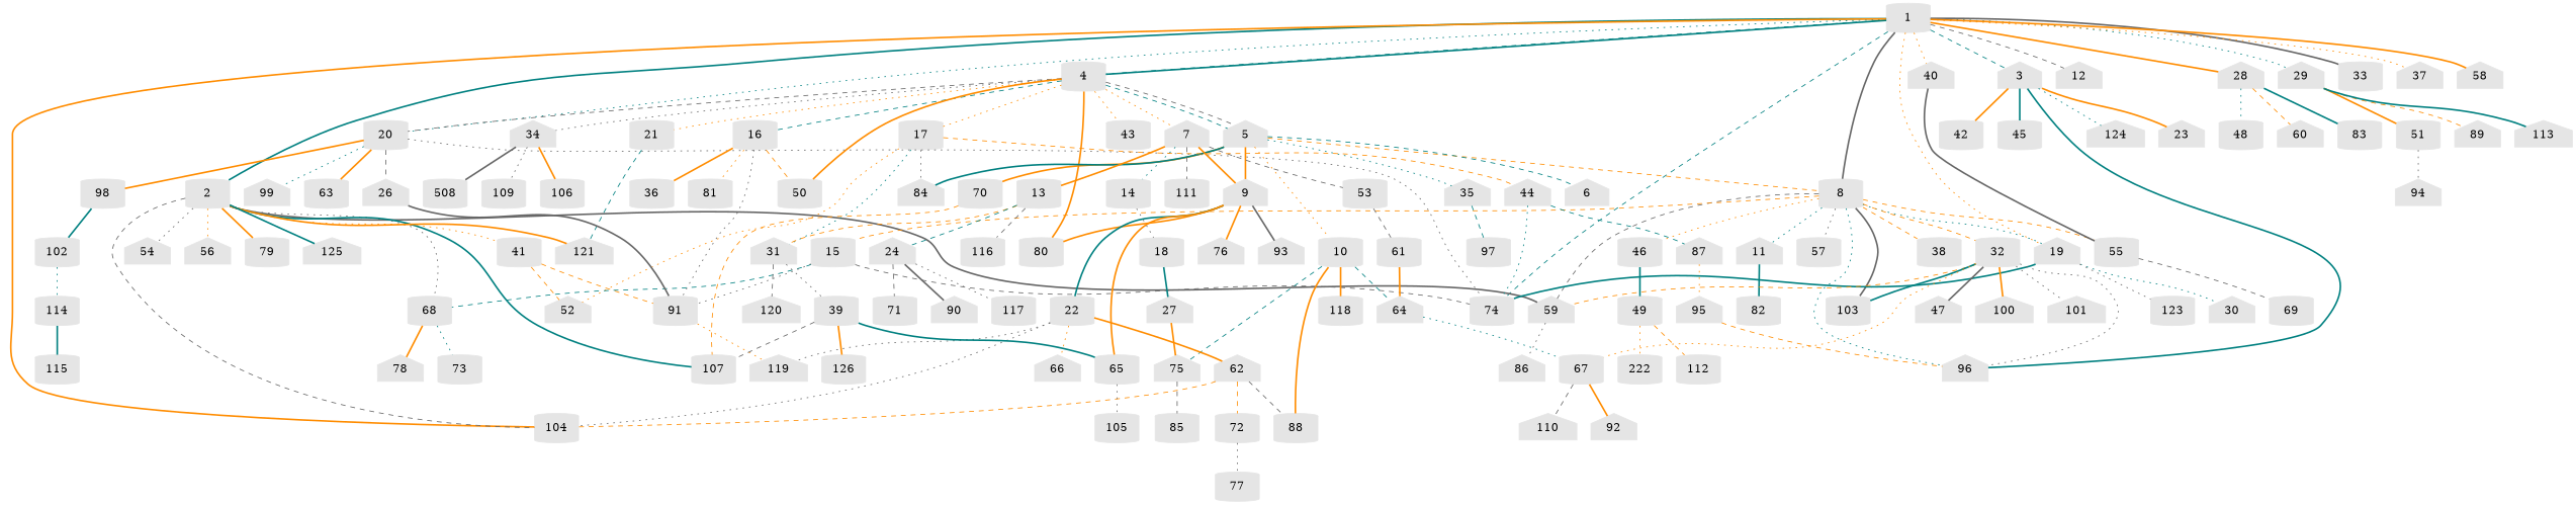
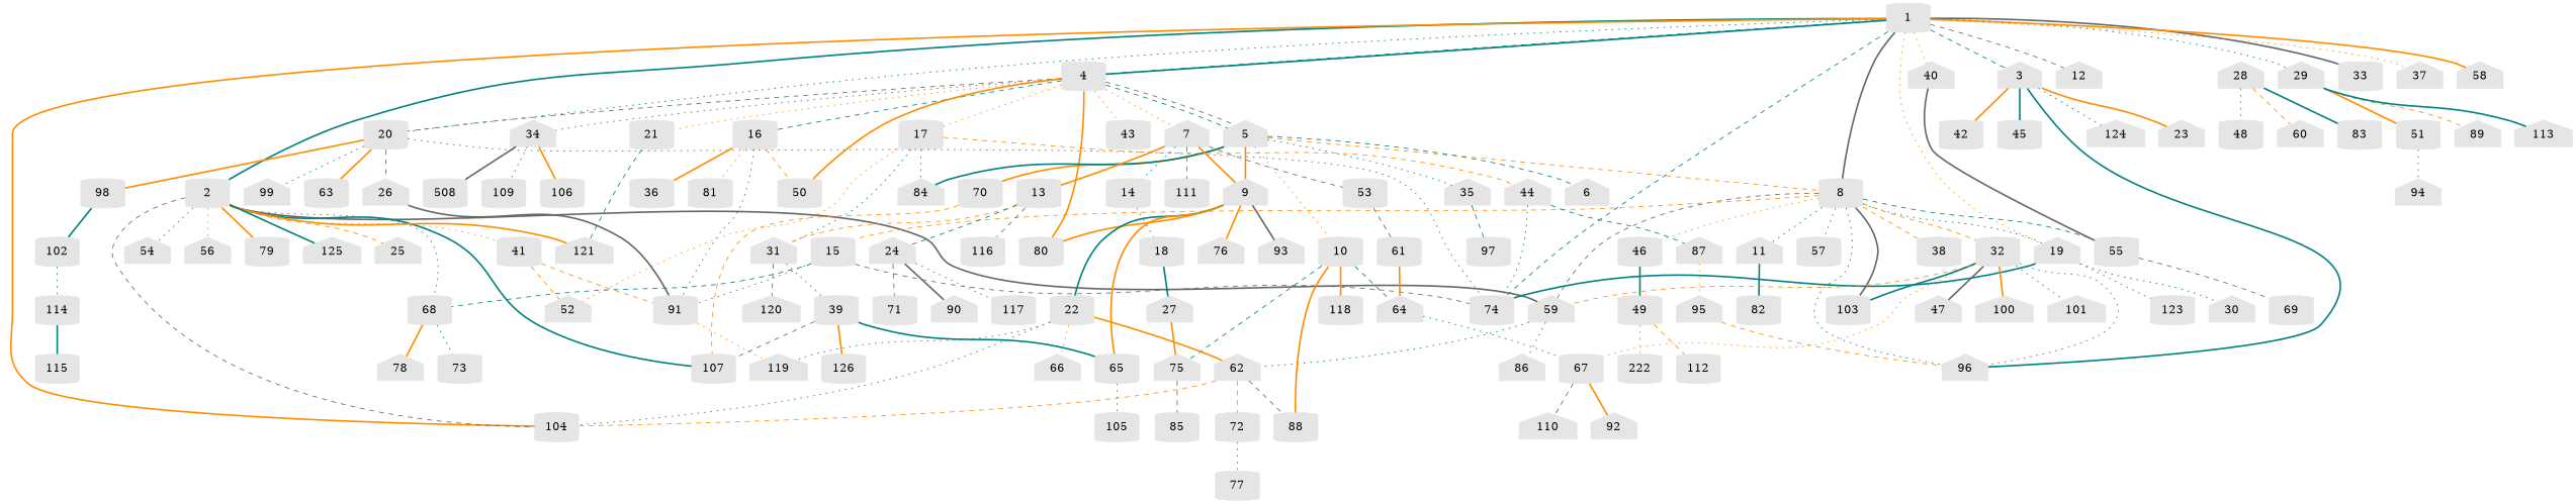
  graph {
    node [color=gray90 shape=cylinder style=filled]
    edge [color=darkorange style=bold]
    1
    2
    3 [shape=house]
    4
    8
    12 [shape=house]
    19 [shape=house]
    20
    28 [shape=house]
    29 [shape=house]
    33
    37 [shape=house]
    40 [shape=house]
    58 [shape=house]
    74
    104
+   25 [shape=house]
    41
    54 [shape=house]
    56 [shape=house]
    59 [shape=house]
    68
    79
    107
    121 [shape=house]
    125 [shape=house]
    23 [shape=house]
    42
    45
    96 [shape=house]
    124 [shape=house]
    5 [shape=house]
    7 [shape=house]
    16
    17
    21
    34 [shape=house]
    43
    50
    80
    11 [shape=house]
    15
    32
    38
    46
    55
    57
    103
    30 [shape=house]
    123
    26 [shape=house]
    63
    98
    99 [shape=house]
    48
    60 [shape=house]
    83
    51
    89 [shape=house]
    113 [shape=house]
    91
    52 [shape=house]
    62 [shape=house]
    86 [shape=house]
    73
    78 [shape=house]
    6 [shape=house]
    9 [shape=house]
    10
    35 [shape=house]
    70
    84 [shape=house]
    13
    14
    53
    111
    36
    81
    31 [shape=house]
    44 [shape=house]
    106
    n82 [label=508]
    109
    22
    65
    76 [shape=house]
    93 [shape=house]
    64 [shape=house]
    75 [shape=house]
    88
    118
    97
    24 [shape=house]
    116
    18
    61
    82
    47 [shape=house]
    67
    100 [shape=house]
    101 [shape=house]
    49
    69
    66 [shape=house]
    119 [shape=house]
    105
    85
    71
    90 [shape=house]
    117
    39
    120 [shape=house]
    27 [shape=house]
    87 [shape=house]
    102
    72
    94 [shape=house]
    126
    92 [shape=house]
    110 [shape=house]
    95 [shape=house]
    112
    n123 [label=222]
    77
    114
    115
    1 -- 2 [color=teal]
    1 -- 3 [color=teal style=dashed]
    1 -- 4 [color=teal style=dashed]
    1 -- 4 [color=teal]
    1 -- 8 [color=gray40]
    1 -- 12 [color=gray40 style=dashed]
    1 -- 19 [style=dotted]
    1 -- 20 [color=teal style=dotted]
-   1 -- 28
    1 -- 29 [color=teal style=dotted]
    1 -- 33 [color=gray40]
    1 -- 37 [style=dotted]
    1 -- 40 [style=dotted]
    1 -- 58
    1 -- 74 [color=teal style=dashed]
    1 -- 104
    2 -- 104 [color=gray40 style=dashed]
+   2 -- 25 [style=dashed]
    2 -- 41 [style=dotted]
    2 -- 54 [color=gray40 style=dotted]
    2 -- 56 [style=dotted]
    2 -- 59 [color=gray40]
    2 -- 68 [color=gray40 style=dotted]
    2 -- 79
    2 -- 107 [color=teal]
    2 -- 121
    2 -- 125 [color=teal]
    3 -- 23
    3 -- 42
    3 -- 45 [color=teal]
    3 -- 96 [color=teal]
    3 -- 124 [color=teal style=dotted]
    4 -- 20 [color=gray40 style=dashed]
    4 -- 5 [color=teal style=dashed]
    4 -- 5 [color=gray40 style=dashed]
    4 -- 7 [style=dotted]
    4 -- 16 [color=teal style=dashed]
    4 -- 17 [style=dotted]
    4 -- 21 [style=dotted]
    4 -- 34 [color=gray40 style=dotted]
    4 -- 43 [style=dotted]
    4 -- 50
    4 -- 80
    8 -- 19 [color=teal style=dotted]
    8 -- 59 [color=gray40 style=dashed]
    8 -- 96 [color=teal style=dotted]
    8 -- 11 [color=teal style=dotted]
    8 -- 15 [style=dashed]
    8 -- 32 [style=dashed]
    8 -- 38 [style=dashed]
    8 -- 46 [style=dotted]
-   8 -- 55 [style=dashed]
+   8 -- 55 [color=teal style=dashed]
    8 -- 57 [color=gray40 style=dotted]
    8 -- 103 [color=gray40]
    19 -- 74 [color=teal]
    19 -- 30 [color=teal style=dotted]
    19 -- 123 [color=gray40 style=dotted]
    20 -- 74 [color=gray40 style=dotted]
    20 -- 26 [color=gray40 style=dashed]
    20 -- 63
    20 -- 98
    20 -- 99 [color=teal style=dotted]
    28 -- 48 [color=teal style=dotted]
    28 -- 60 [style=dashed]
    28 -- 83 [color=teal]
    29 -- 51
    29 -- 89 [style=dashed]
    29 -- 113 [color=teal]
    40 -- 55 [color=gray40]
    41 -- 91 [style=dashed]
    41 -- 52 [style=dashed]
+   59 -- 62 [color=teal style=dotted]
    59 -- 86 [color=gray40 style=dotted]
    68 -- 73 [color=teal style=dotted]
    68 -- 78
    5 -- 8 [style=dashed]
    5 -- 6 [color=teal style=dashed]
    5 -- 9
    5 -- 10 [style=dotted]
    5 -- 35 [color=teal style=dotted]
    5 -- 70
    5 -- 84 [color=teal]
    7 -- 9
    7 -- 13
    7 -- 14 [color=teal style=dotted]
    7 -- 53 [color=gray40 style=dashed]
    7 -- 111 [color=gray40 style=dashed]
    16 -- 50 [style=dashed]
    16 -- 91 [color=gray40 style=dotted]
    16 -- 36
    16 -- 81 [style=dotted]
    17 -- 52 [style=dotted]
    17 -- 84 [color=gray40 style=dotted]
    17 -- 31 [color=teal style=dotted]
    17 -- 44 [style=dashed]
    21 -- 121 [color=teal style=dashed]
    34 -- 106
    34 -- n82 [color=gray40]
    34 -- 109 [color=gray40 style=dotted]
    11 -- 82 [color=teal]
    15 -- 74 [color=gray40 style=dashed]
    15 -- 68 [color=teal style=dashed]
    15 -- 91 [color=gray40 style=dotted]
    32 -- 59 [style=dashed]
    32 -- 96 [color=gray40 style=dotted]
    32 -- 103 [color=teal]
    32 -- 47 [color=gray40]
    32 -- 67 [style=dotted]
    32 -- 100
    32 -- 101 [color=gray40 style=dotted]
    46 -- 49 [color=teal]
    55 -- 69 [color=gray40 style=dashed]
    26 -- 91 [color=gray40]
    98 -- 102 [color=teal]
    51 -- 94 [color=gray40 style=dotted]
    91 -- 119 [style=dotted]
    62 -- 104 [style=dashed]
    62 -- 88 [color=gray40 style=dashed]
    62 -- 72 [style=dashed]
    9 -- 80
    9 -- 22 [color=teal]
    9 -- 65
    9 -- 76
    9 -- 93 [color=gray40]
    10 -- 64 [color=teal style=dashed]
    10 -- 75 [color=teal style=dashed]
    10 -- 88
    10 -- 118
    35 -- 97 [color=teal style=dashed]
    70 -- 107 [style=dashed]
    13 -- 31 [style=dashed]
    13 -- 24 [color=teal style=dashed]
    13 -- 116 [color=gray40 style=dashed]
    14 -- 18 [color=gray40 style=dotted]
    53 -- 61 [color=gray40 style=dashed]
    31 -- 39 [color=gray40 style=dotted]
    31 -- 120 [color=gray40 style=dashed]
    44 -- 74 [color=teal style=dotted]
    44 -- 87 [color=teal style=dashed]
    22 -- 104 [color=gray40 style=dotted]
    22 -- 62
    22 -- 66 [style=dotted]
    22 -- 119 [color=gray40 style=dotted]
    65 -- 105 [color=gray40 style=dotted]
    64 -- 67 [color=teal style=dotted]
    75 -- 85 [color=gray40 style=dashed]
    24 -- 71 [color=gray40 style=dashed]
    24 -- 90 [color=gray40]
    24 -- 117 [color=gray40 style=dotted]
    18 -- 27 [color=teal]
    61 -- 64
    67 -- 92
    67 -- 110 [color=gray40 style=dashed]
    49 -- 112 [style=dashed]
    49 -- n123 [style=dotted]
    39 -- 107 [color=gray40 style=dashed]
    39 -- 65 [color=teal]
    39 -- 126
    27 -- 75
    87 -- 95 [style=dotted]
    102 -- 114 [color=teal style=dotted]
    72 -- 77 [color=gray40 style=dotted]
    95 -- 96 [style=dashed]
    114 -- 115 [color=teal]
  }
